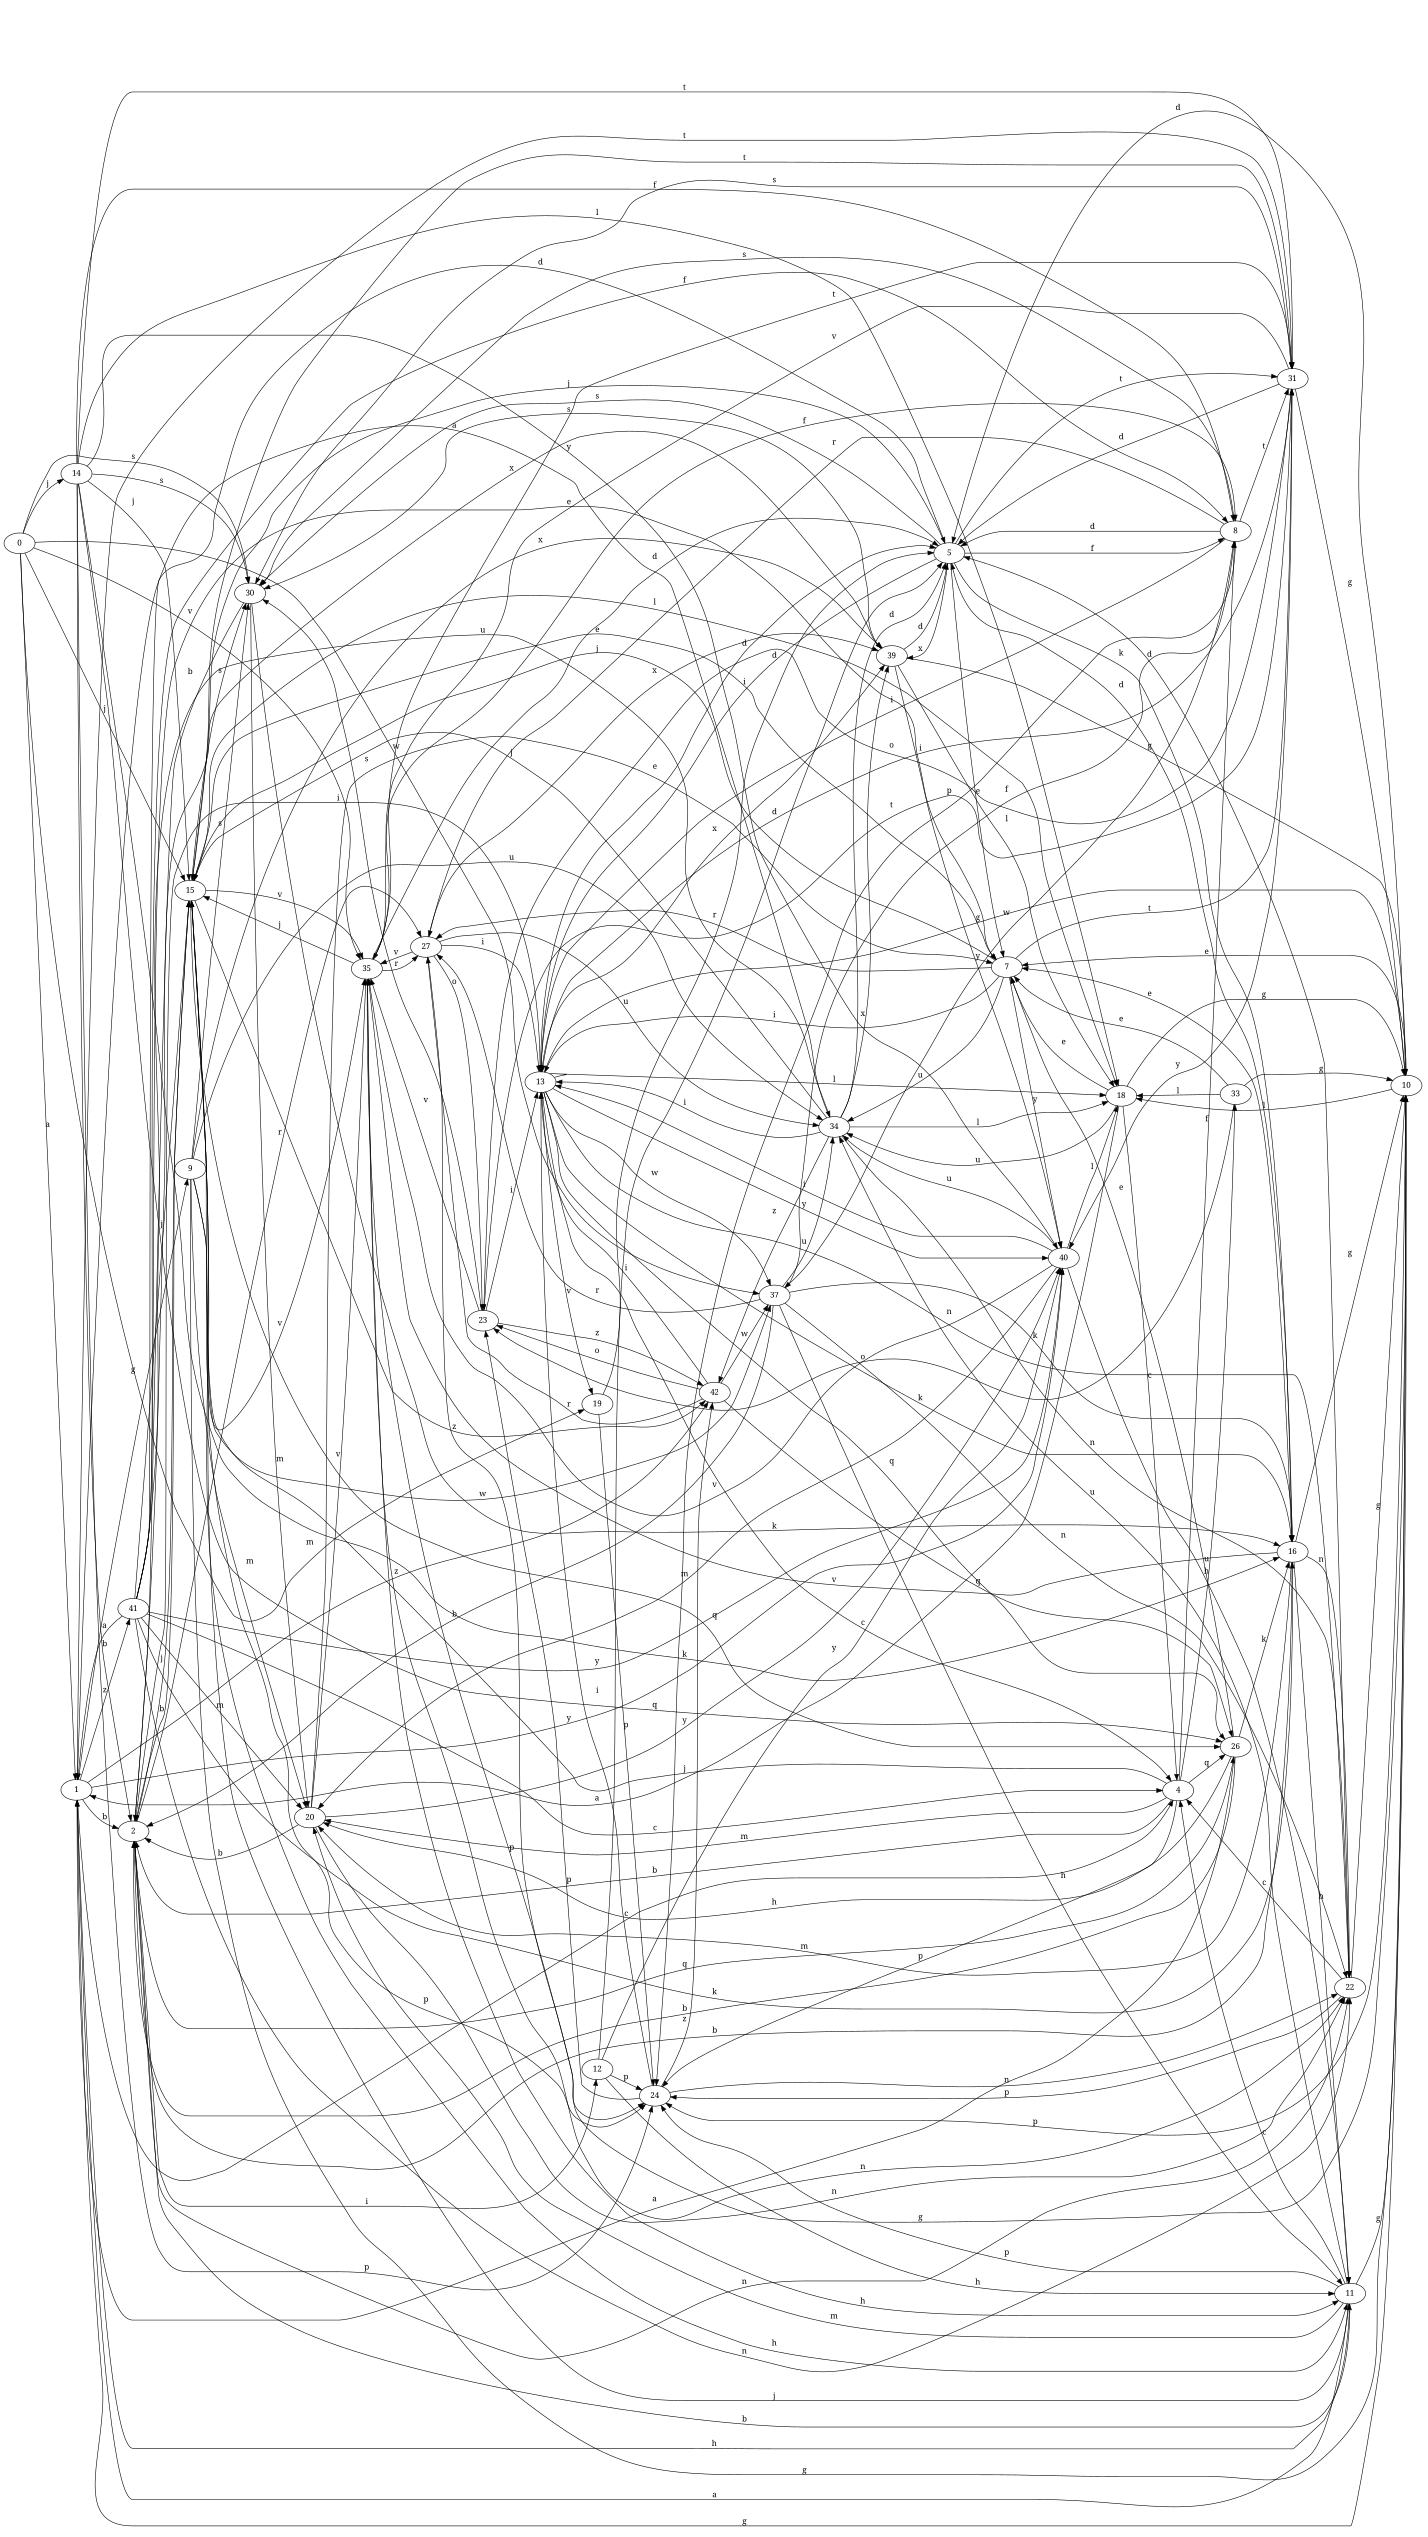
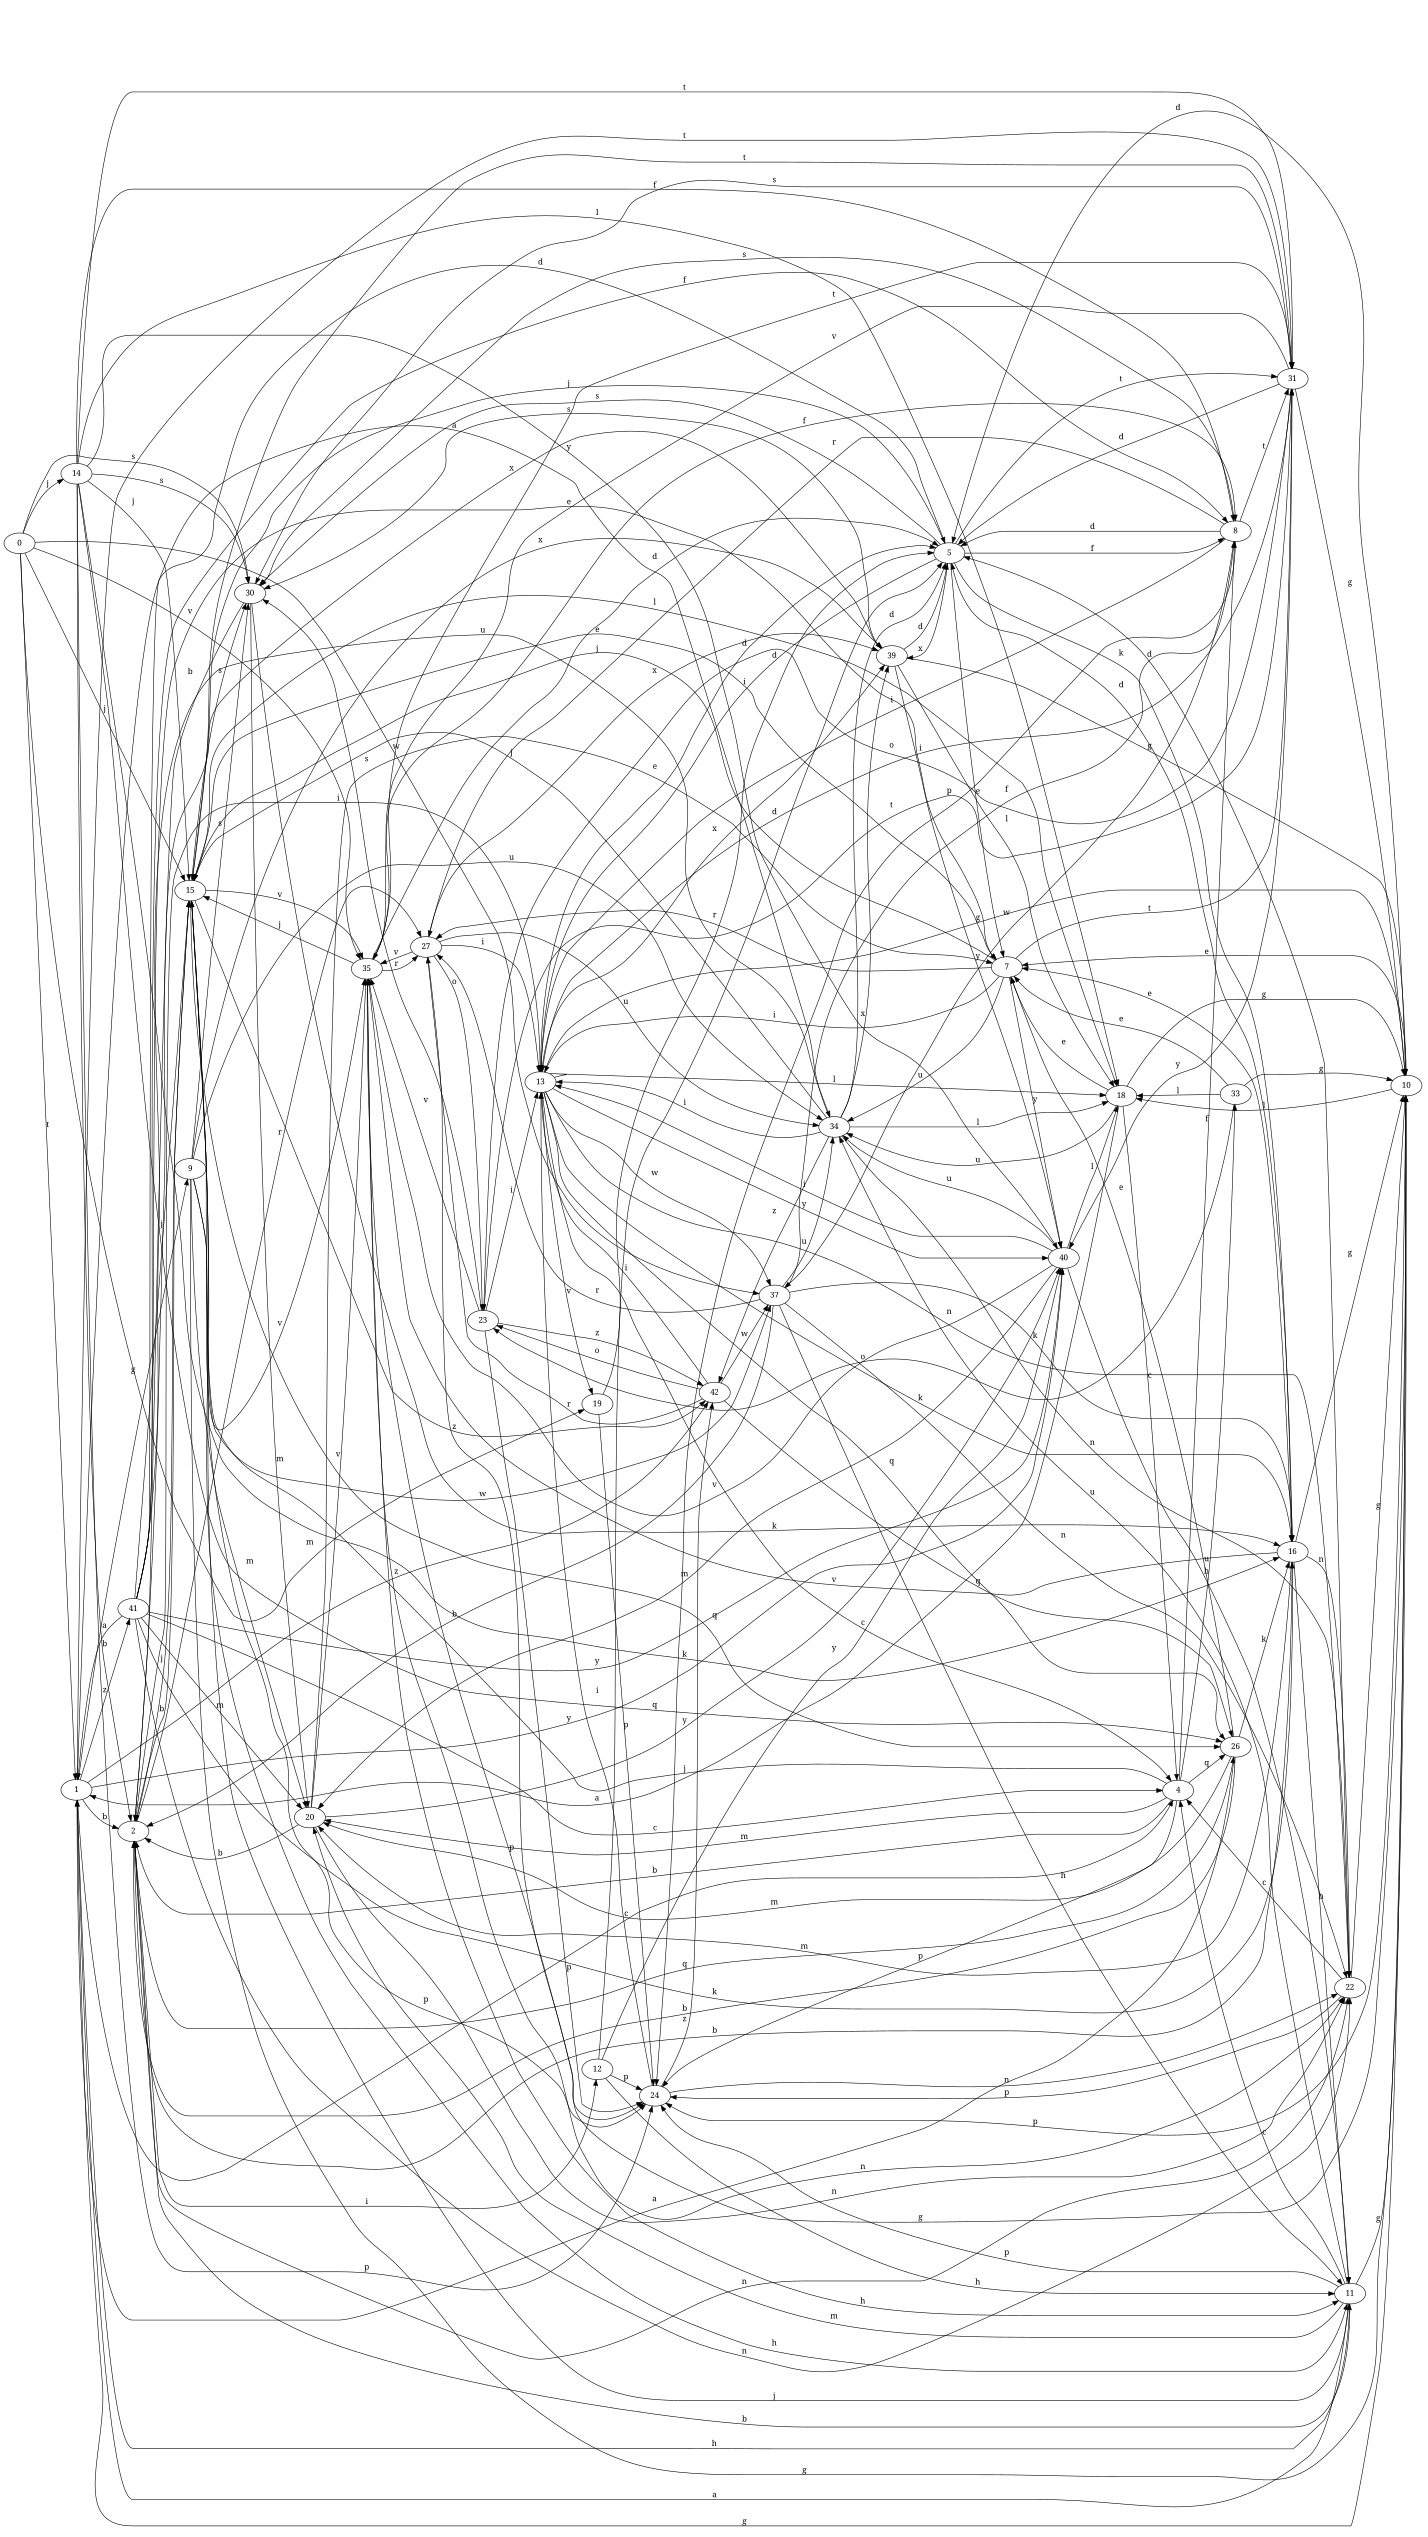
  strict digraph {
    fontname="Noto Serif"
    rankdir=LR
    node [fontname="Noto Serif"]
    edge [fontname="Noto Serif"]
    0
    1
    14
    15
    19
    30
    35
    37
    2
    4
    9
    10
    11
    31
    40
    41
    42
    26
    8
    24
    16
    18
    7
    5
    20
    22
    27
    34
    12
    13
    39
    33
    23
-   0 -> 1 [label=a]
+   0 -> 1 [label=t]
    0 -> 14 [label=j]
    0 -> 15 [label=j]
    0 -> 19 [label=m]
    0 -> 30 [label=s]
    0 -> 35 [label=v]
    0 -> 37 [label=w]
    1 -> 2 [label=b]
    1 -> 4 [label=c]
    1 -> 9 [label=g]
    1 -> 10 [label=g]
    1 -> 11 [label=h]
    1 -> 31 [label=t]
    1 -> 40 [label=y]
    1 -> 41 [label=z]
    1 -> 42 [label=z]
    14 -> 15 [label=j]
    14 -> 30 [label=s]
    14 -> 2 [label=b]
    14 -> 31 [label=t]
    14 -> 40 [label=y]
    14 -> 26 [label=q]
    14 -> 8 [label=f]
    14 -> 24 [label=p]
    14 -> 16 [label=k]
    14 -> 18 [label=l]
    15 -> 30 [label=s]
    15 -> 35 [label=v]
    15 -> 2 [label=b]
    15 -> 11 [label=h]
    15 -> 31 [label=t]
    15 -> 42 [label=z]
    15 -> 26 [label=q]
    15 -> 24 [label=p]
    15 -> 18 [label=l]
    15 -> 7 [label=e]
    19 -> 24 [label=p]
    19 -> 5 [label=d]
    30 -> 2 [label=b]
    30 -> 16 [label=k]
    30 -> 20 [label=m]
    35 -> 15 [label=j]
    35 -> 11 [label=h]
    35 -> 31 [label=t]
    35 -> 8 [label=f]
    35 -> 24 [label=p]
    35 -> 5 [label=d]
    35 -> 22 [label=n]
    35 -> 27 [label=r]
    37 -> 2 [label=b]
    37 -> 11 [label=h]
    37 -> 8 [label=f]
    37 -> 16 [label=k]
    37 -> 22 [label=n]
    37 -> 27 [label=r]
    37 -> 34 [label=u]
    2 -> 15 [label=j]
    2 -> 26 [label=q]
    2 -> 22 [label=n]
    2 -> 27 [label=r]
    2 -> 12 [label=i]
    2 -> 13 [label=i]
    2 -> 39 [label=x]
    4 -> 15 [label=j]
    4 -> 2 [label=b]
    4 -> 26 [label=q]
    4 -> 8 [label=f]
    4 -> 24 [label=p]
    4 -> 20 [label=m]
    4 -> 33 [label=u]
    9 -> 30 [label=s]
    9 -> 35 [label=v]
    9 -> 37 [label=w]
    9 -> 10 [label=g]
    9 -> 20 [label=m]
    9 -> 34 [label=u]
    9 -> 39 [label=x]
    10 -> 24 [label=p]
    10 -> 18 [label=l]
    10 -> 7 [label=e]
    10 -> 5 [label=d]
    11 -> 1 [label=a]
    11 -> 15 [label=j]
    11 -> 2 [label=b]
    11 -> 4 [label=c]
    11 -> 10 [label=g]
    11 -> 24 [label=p]
    11 -> 20 [label=m]
    11 -> 34 [label=u]
    31 -> 30 [label=s]
    31 -> 35 [label=v]
    31 -> 10 [label=g]
    31 -> 40 [label=y]
    31 -> 5 [label=d]
    31 -> 13 [label=i]
    31 -> 23 [label=o]
    40 -> 35 [label=v]
    40 -> 11 [label=h]
    40 -> 18 [label=l]
    40 -> 20 [label=m]
    40 -> 34 [label=u]
    40 -> 13 [label=i]
    41 -> 1 [label=a]
    41 -> 15 [label=j]
    41 -> 4 [label=c]
    41 -> 40 [label=y]
    41 -> 8 [label=f]
    41 -> 16 [label=k]
    41 -> 7 [label=e]
    41 -> 5 [label=d]
    41 -> 20 [label=m]
    41 -> 22 [label=n]
    41 -> 34 [label=u]
    42 -> 37 [label=w]
    42 -> 26 [label=q]
    42 -> 27 [label=r]
    42 -> 13 [label=i]
    42 -> 23 [label=o]
    26 -> 1 [label=a]
    26 -> 2 [label=b]
    26 -> 16 [label=k]
    26 -> 7 [label=e]
-   26 -> 20 [label=h]
+   26 -> 20 [label=m]
    8 -> 30 [label=s]
    8 -> 37 [label=w]
    8 -> 31 [label=t]
    8 -> 24 [label=p]
    8 -> 5 [label=d]
    8 -> 27 [label=r]
    8 -> 13 [label=i]
    24 -> 42 [label=z]
    24 -> 22 [label=n]
    24 -> 13 [label=i]
    16 -> 35 [label=v]
    16 -> 2 [label=b]
    16 -> 10 [label=g]
    16 -> 11 [label=h]
    16 -> 7 [label=e]
    16 -> 5 [label=d]
    16 -> 20 [label=m]
    16 -> 22 [label=n]
    18 -> 1 [label=a]
    18 -> 4 [label=c]
    18 -> 10 [label=g]
    18 -> 7 [label=e]
    18 -> 34 [label=u]
    7 -> 15 [label=j]
    7 -> 31 [label=t]
    7 -> 40 [label=y]
    7 -> 27 [label=r]
    7 -> 34 [label=u]
    7 -> 13 [label=i]
    5 -> 15 [label=j]
    5 -> 30 [label=s]
    5 -> 31 [label=t]
    5 -> 8 [label=f]
    5 -> 16 [label=k]
    5 -> 7 [label=e]
    5 -> 13 [label=i]
    5 -> 39 [label=x]
    20 -> 35 [label=v]
    20 -> 2 [label=b]
    20 -> 40 [label=y]
    20 -> 7 [label=e]
    20 -> 22 [label=n]
    22 -> 4 [label=c]
    22 -> 10 [label=g]
    22 -> 24 [label=p]
    22 -> 5 [label=d]
    27 -> 35 [label=v]
    27 -> 10 [label=g]
    27 -> 34 [label=u]
    27 -> 13 [label=i]
    27 -> 39 [label=x]
    27 -> 23 [label=o]
    34 -> 1 [label=a]
    34 -> 15 [label=j]
    34 -> 42 [label=z]
    34 -> 18 [label=l]
    34 -> 5 [label=d]
    34 -> 22 [label=n]
    34 -> 13 [label=i]
    34 -> 39 [label=x]
    12 -> 11 [label=h]
    12 -> 40 [label=y]
    12 -> 24 [label=p]
    12 -> 5 [label=d]
    13 -> 19 [label=v]
    13 -> 37 [label=w]
    13 -> 4 [label=c]
    13 -> 10 [label=g]
    13 -> 40 [label=y]
    13 -> 26 [label=q]
    13 -> 16 [label=k]
    13 -> 18 [label=l]
    13 -> 5 [label=d]
    13 -> 22 [label=n]
    13 -> 39 [label=x]
    39 -> 30 [label=s]
    39 -> 10 [label=g]
    39 -> 40 [label=y]
    39 -> 18 [label=l]
    39 -> 5 [label=d]
    33 -> 10 [label=g]
    33 -> 18 [label=l]
    33 -> 7 [label=e]
    33 -> 23 [label=o]
    23 -> 30 [label=s]
    23 -> 35 [label=v]
    23 -> 31 [label=t]
    23 -> 42 [label=z]
-   24 -> 23 [label=p]
+   23 -> 24 [label=p]
    23 -> 13 [label=i]
  }
